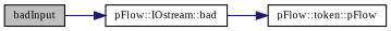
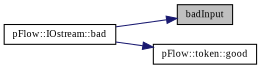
  digraph {
    fontname="Liberation Serif"
    rankdir=LR
    node [color=black fillcolor=white fontname="Liberation Serif" fontsize=10 shape=record style=filled]
    edge [color=midnightblue fontname="Liberation Serif" fontsize=10 labelfontname=Helvetica labelfontsize=10 style=solid]
    n1 [fillcolor=grey75 fontcolor=black height=0.2 label=badInput width=0.4]
    n2 [height=0.2 label="pFlow::IOstream::bad" width=0.4]
-   n3 [height=0.2 label="pFlow::token::pFlow" width=0.4]
-   n1 -> n2
+   n3 [height=0.2 label="pFlow::token::good" width=0.4]
+   n2 -> n1
    n2 -> n3
  }
